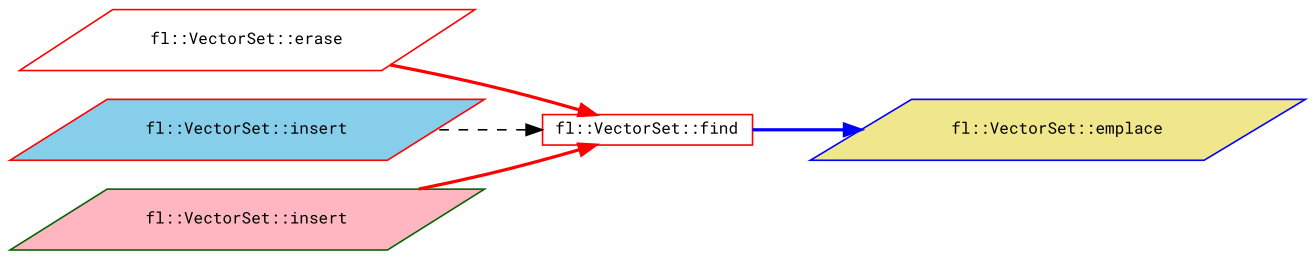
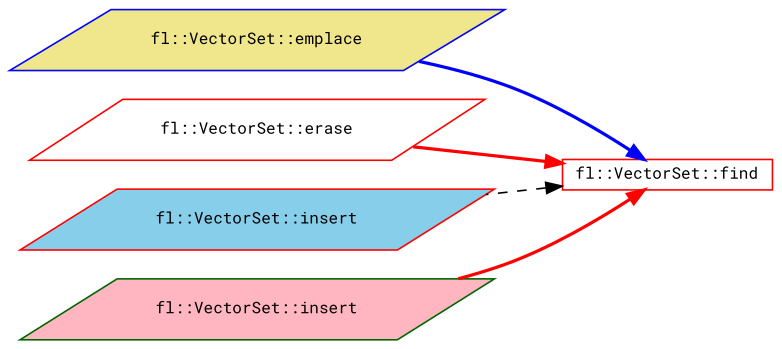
  digraph {
    fontname="Roboto Mono"
    rankdir=RL
    node [color=red fillcolor=white fontname="Roboto Mono" fontsize=10 shape=parallelogram style=filled]
    edge [color=red dir=back fontname="Roboto Mono" fontsize=10 labelfontname=Helvetica labelfontsize=10 style=bold]
    n1 [fontcolor=black height=0.2 label="fl::VectorSet::find" shape=box width=0.4]
    n2 [color=blue fillcolor=khaki height=0.2 label="fl::VectorSet::emplace" width=0.4]
    n3 [height=0.2 label="fl::VectorSet::erase" width=0.4]
    n4 [fillcolor=skyblue height=0.2 label="fl::VectorSet::insert" width=0.4]
    n5 [color=darkgreen fillcolor=lightpink height=0.2 label="fl::VectorSet::insert" width=0.4]
-   n2 -> n1 [color=blue]
+   n1 -> n2 [color=blue]
    n1 -> n3
    n1 -> n4 [color=black style=dashed]
    n1 -> n5
  }
